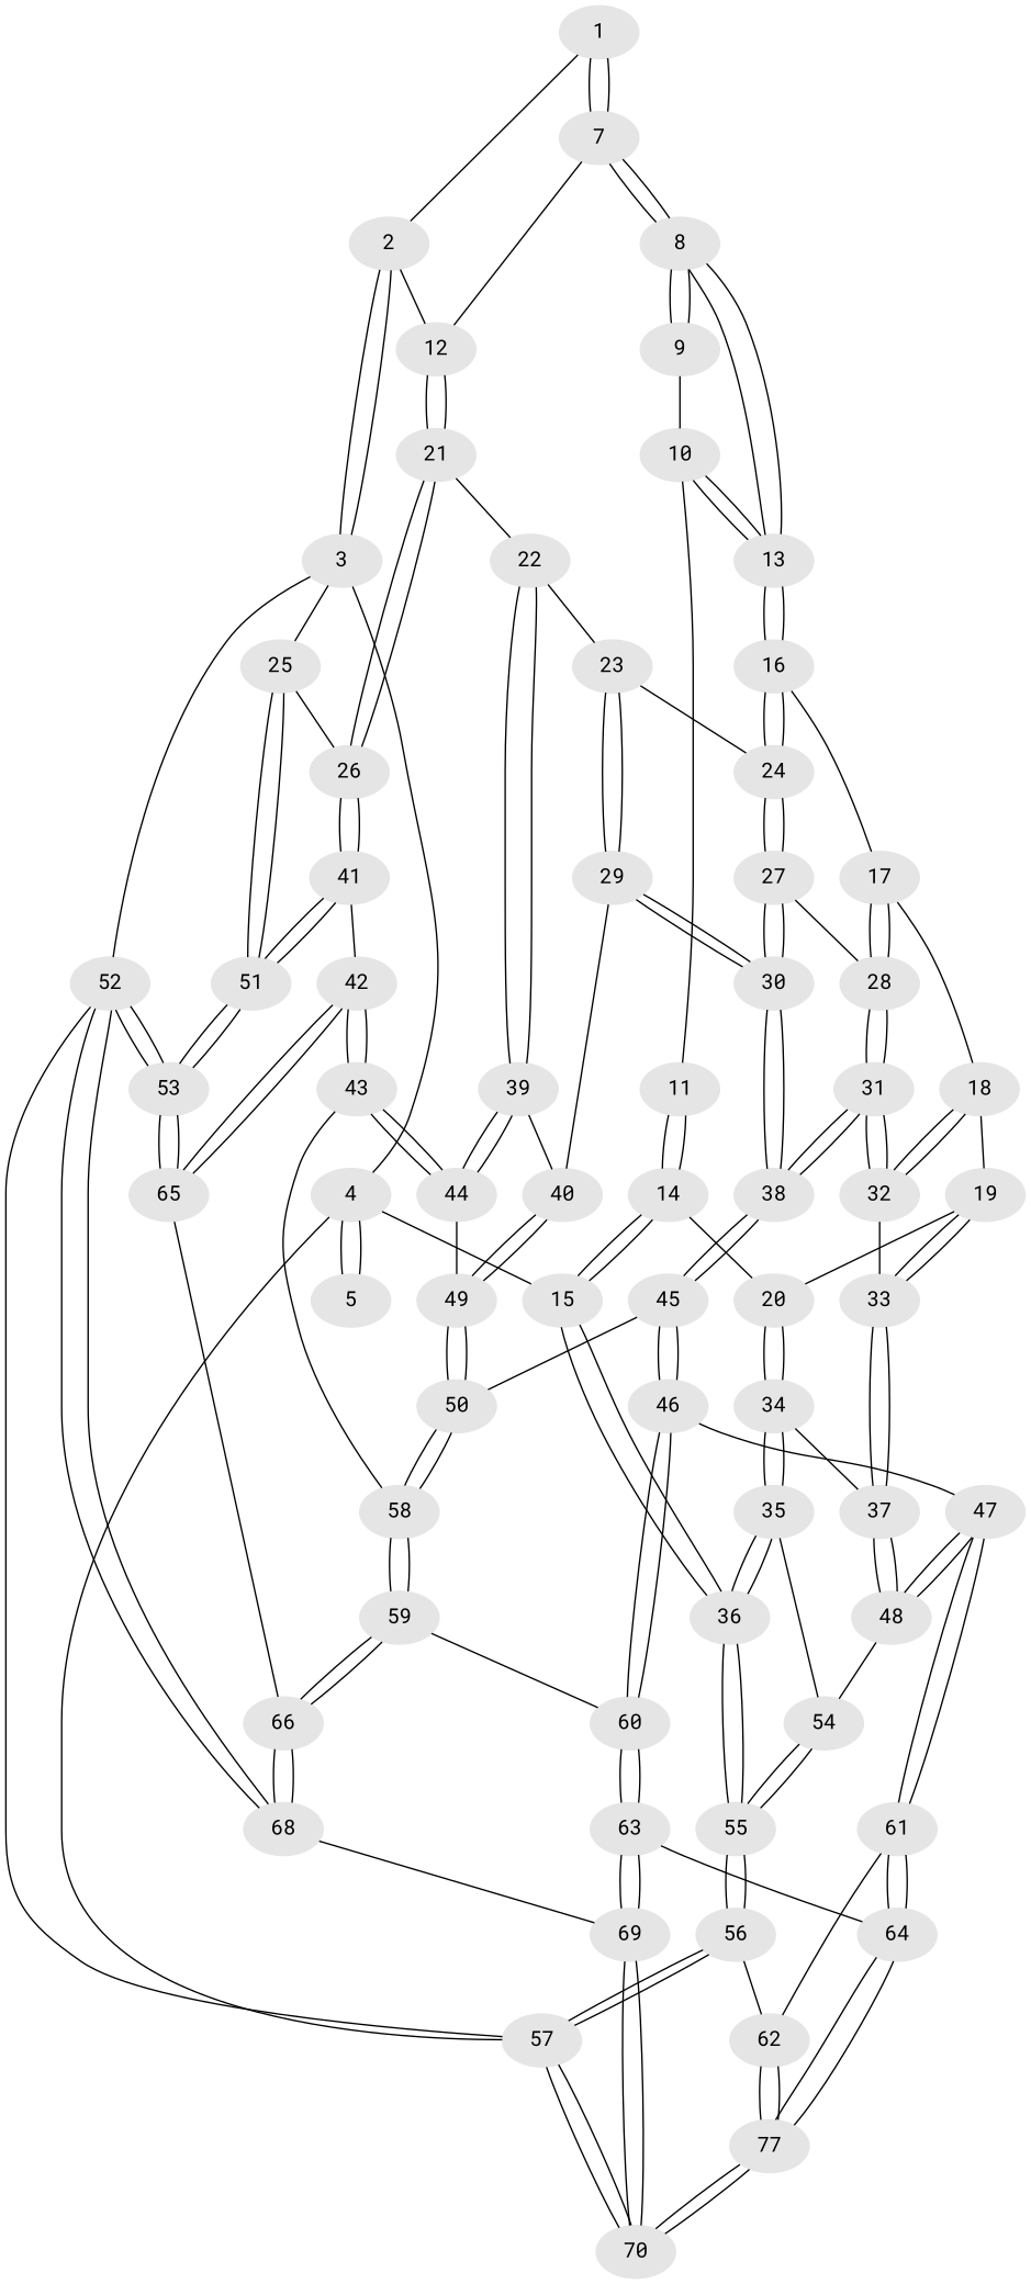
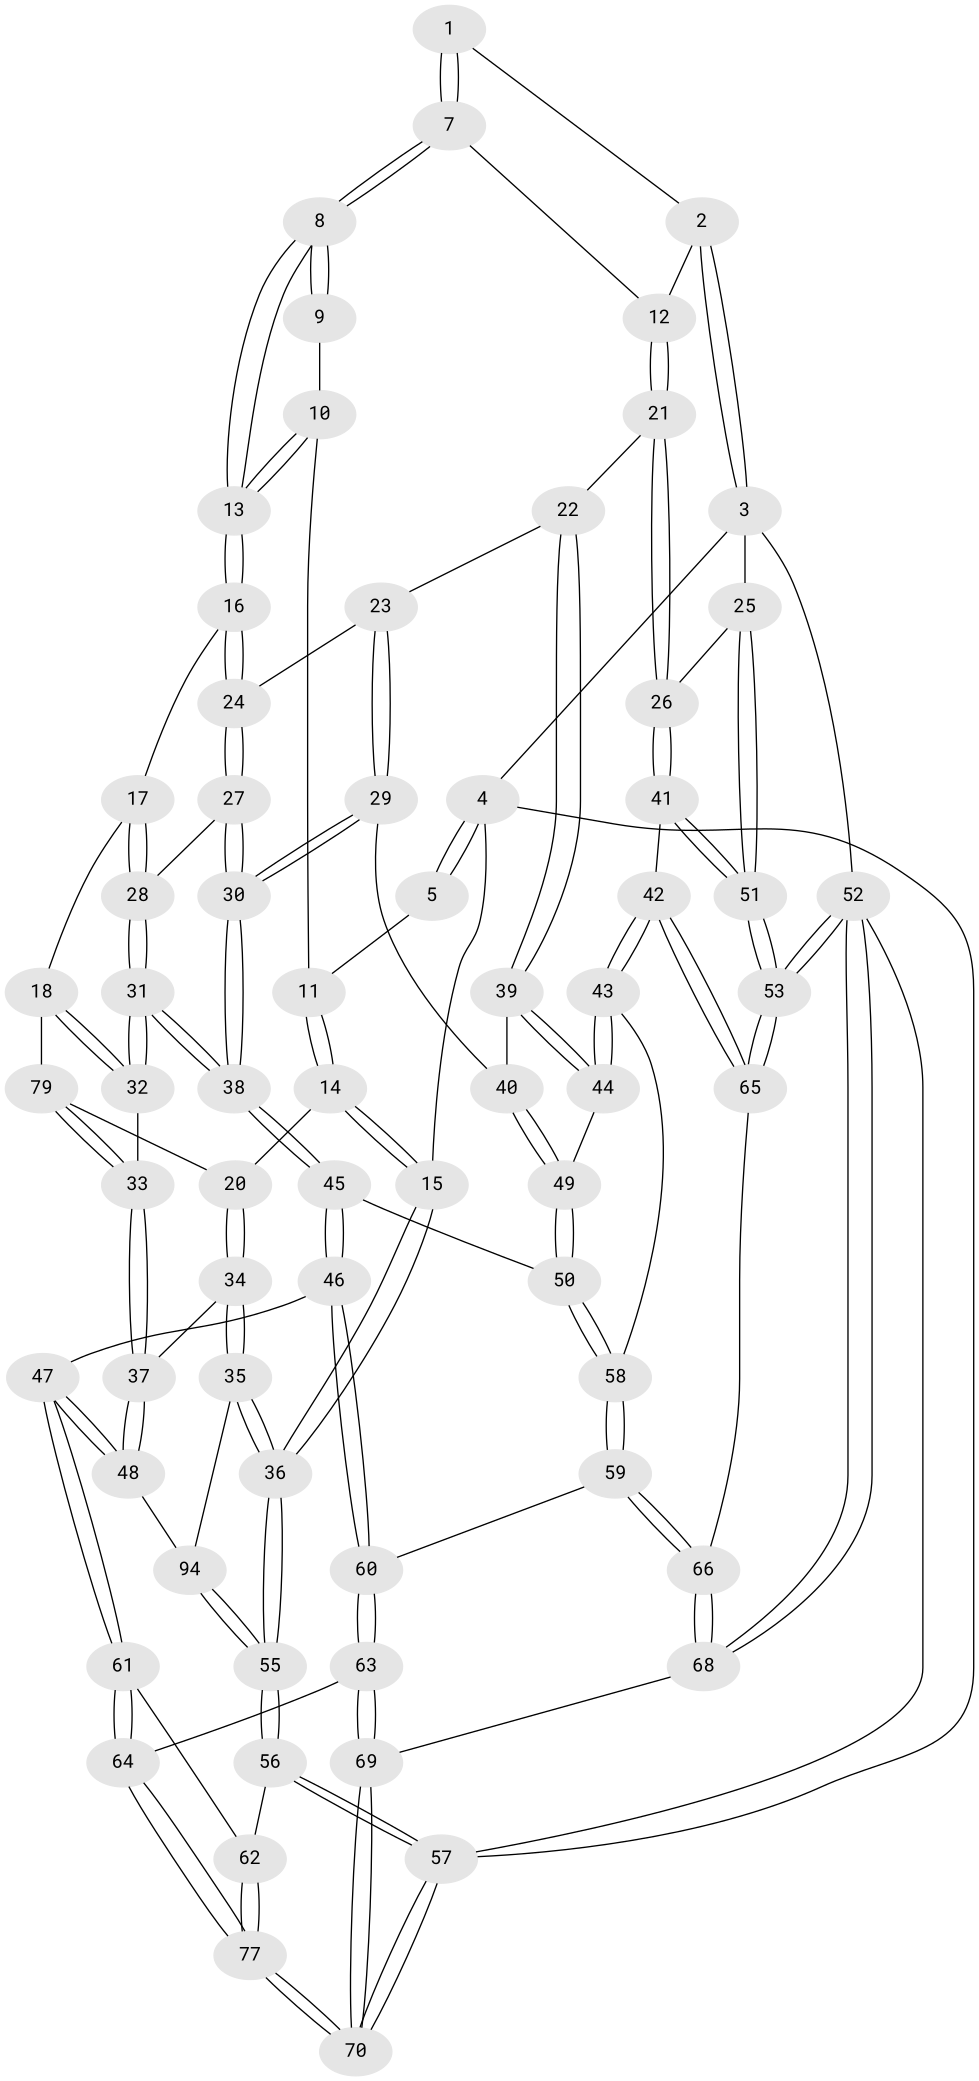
  graph {
    fontname="Roboto Mono"
    node [color=gray90 fontname="Roboto Mono" style=filled]
    edge [fontname="Roboto Mono"]
    1
    2
    7
    3
    12
    8
    4
    25
    52
    21
    5
    15
    57
    26
    51
    53
    68
    11
    36
    70
    14
    9
    10
    13
    16
    20
    22
    17
    24
    34
    55
    18
    28
    27
-   19
+   19 [label=79]
    32
    31
    33
    37
    35
    23
    39
    41
    29
    40
    44
    30
    42
    38
    49
    45
    48
-   54
+   54 [label=94]
    56
    46
    50
    43
    65
    58
    66
    59
    47
    60
    61
    63
    62
    64
    69
    n69 [label=77]
    1 -- 2
    1 -- 7
    1 -- 7
    2 -- 3
    2 -- 3
    2 -- 12
    7 -- 12
    7 -- 8
    7 -- 8
    3 -- 4
    3 -- 25
    3 -- 52
    12 -- 21
    12 -- 21
    8 -- 9
    8 -- 9
    8 -- 13
    8 -- 13
    4 -- 5
    4 -- 5
    4 -- 15
    4 -- 57
    25 -- 26
    25 -- 51
    25 -- 51
    52 -- 57
    52 -- 53
    52 -- 53
    52 -- 68
    52 -- 68
    21 -- 26
    21 -- 26
    21 -- 22
+   5 -- 11
    15 -- 36
    15 -- 36
    57 -- 70
    57 -- 70
    26 -- 41
    26 -- 41
    51 -- 53
    51 -- 53
    53 -- 65
    53 -- 65
    68 -- 69
    11 -- 14
    11 -- 14
    36 -- 55
    36 -- 55
    14 -- 15
    14 -- 15
    14 -- 20
    9 -- 10
    10 -- 11
    10 -- 13
    10 -- 13
    13 -- 16
    13 -- 16
    16 -- 17
    16 -- 24
    16 -- 24
    20 -- 34
    20 -- 34
    22 -- 23
    22 -- 39
    22 -- 39
    17 -- 18
    17 -- 28
    17 -- 28
    24 -- 27
    24 -- 27
    34 -- 37
    34 -- 35
    34 -- 35
    55 -- 56
    55 -- 56
    18 -- 19
    18 -- 32
    18 -- 32
    28 -- 31
    28 -- 31
    27 -- 28
    27 -- 30
    27 -- 30
    19 -- 20
    19 -- 33
    19 -- 33
    32 -- 33
    31 -- 32
    31 -- 32
    31 -- 38
    31 -- 38
    33 -- 37
    33 -- 37
    37 -- 48
    37 -- 48
    35 -- 36
    35 -- 36
    35 -- 54
    23 -- 24
    23 -- 29
    23 -- 29
    39 -- 40
    39 -- 44
    39 -- 44
    41 -- 51
    41 -- 51
    41 -- 42
    29 -- 40
    29 -- 30
    29 -- 30
    40 -- 49
    40 -- 49
    44 -- 49
    30 -- 38
    30 -- 38
    42 -- 43
    42 -- 43
    42 -- 65
    42 -- 65
    38 -- 45
    38 -- 45
    49 -- 50
    49 -- 50
    45 -- 46
    45 -- 46
    45 -- 50
    48 -- 54
    54 -- 55
    54 -- 55
    56 -- 57
    56 -- 57
    56 -- 62
    46 -- 47
    46 -- 60
    46 -- 60
    50 -- 58
    50 -- 58
    43 -- 44
    43 -- 44
    43 -- 58
    65 -- 66
    58 -- 59
    58 -- 59
    66 -- 68
    66 -- 68
    59 -- 66
    59 -- 66
    59 -- 60
    47 -- 48
    47 -- 48
    47 -- 61
    47 -- 61
    60 -- 63
    60 -- 63
    61 -- 62
    61 -- 64
    61 -- 64
    63 -- 64
    63 -- 69
    63 -- 69
    62 -- n69
    62 -- n69
    64 -- n69
    64 -- n69
    69 -- 70
    69 -- 70
    n69 -- 70
    n69 -- 70
  }
